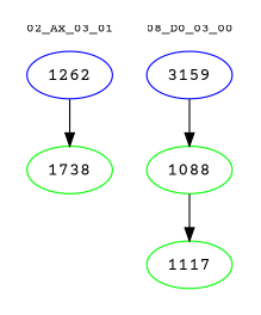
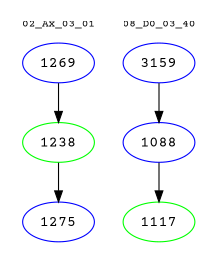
  digraph {
    fontname="Courier Prime"
    node [color=blue fontname="Courier Prime"]
    edge [color=black fontname="Courier Prime"]
-   n1 [label=1262]
-   n2 [color=green label=1738]
+   n1 [label=1269]
+   n2 [color=green label=1238]
+   n3 [label=1275]
    n4 [label=3159]
-   n5 [color=green label=1088]
+   n5 [label=1088]
    n6 [color=green label=1117]
    subgraph cluster_1 {
      color=white
      fontsize=10
      label="02_Ax_03_01"
      n1
      n2
+     n3
    }
    subgraph cluster_2 {
      color=white
      fontsize=10
-     label="08_D0_03_00"
+     label="08_D0_03_40"
      n4
      n5
      n6
    }
    n1 -> n2
+   n2 -> n3
    n4 -> n5
    n5 -> n6
  }
